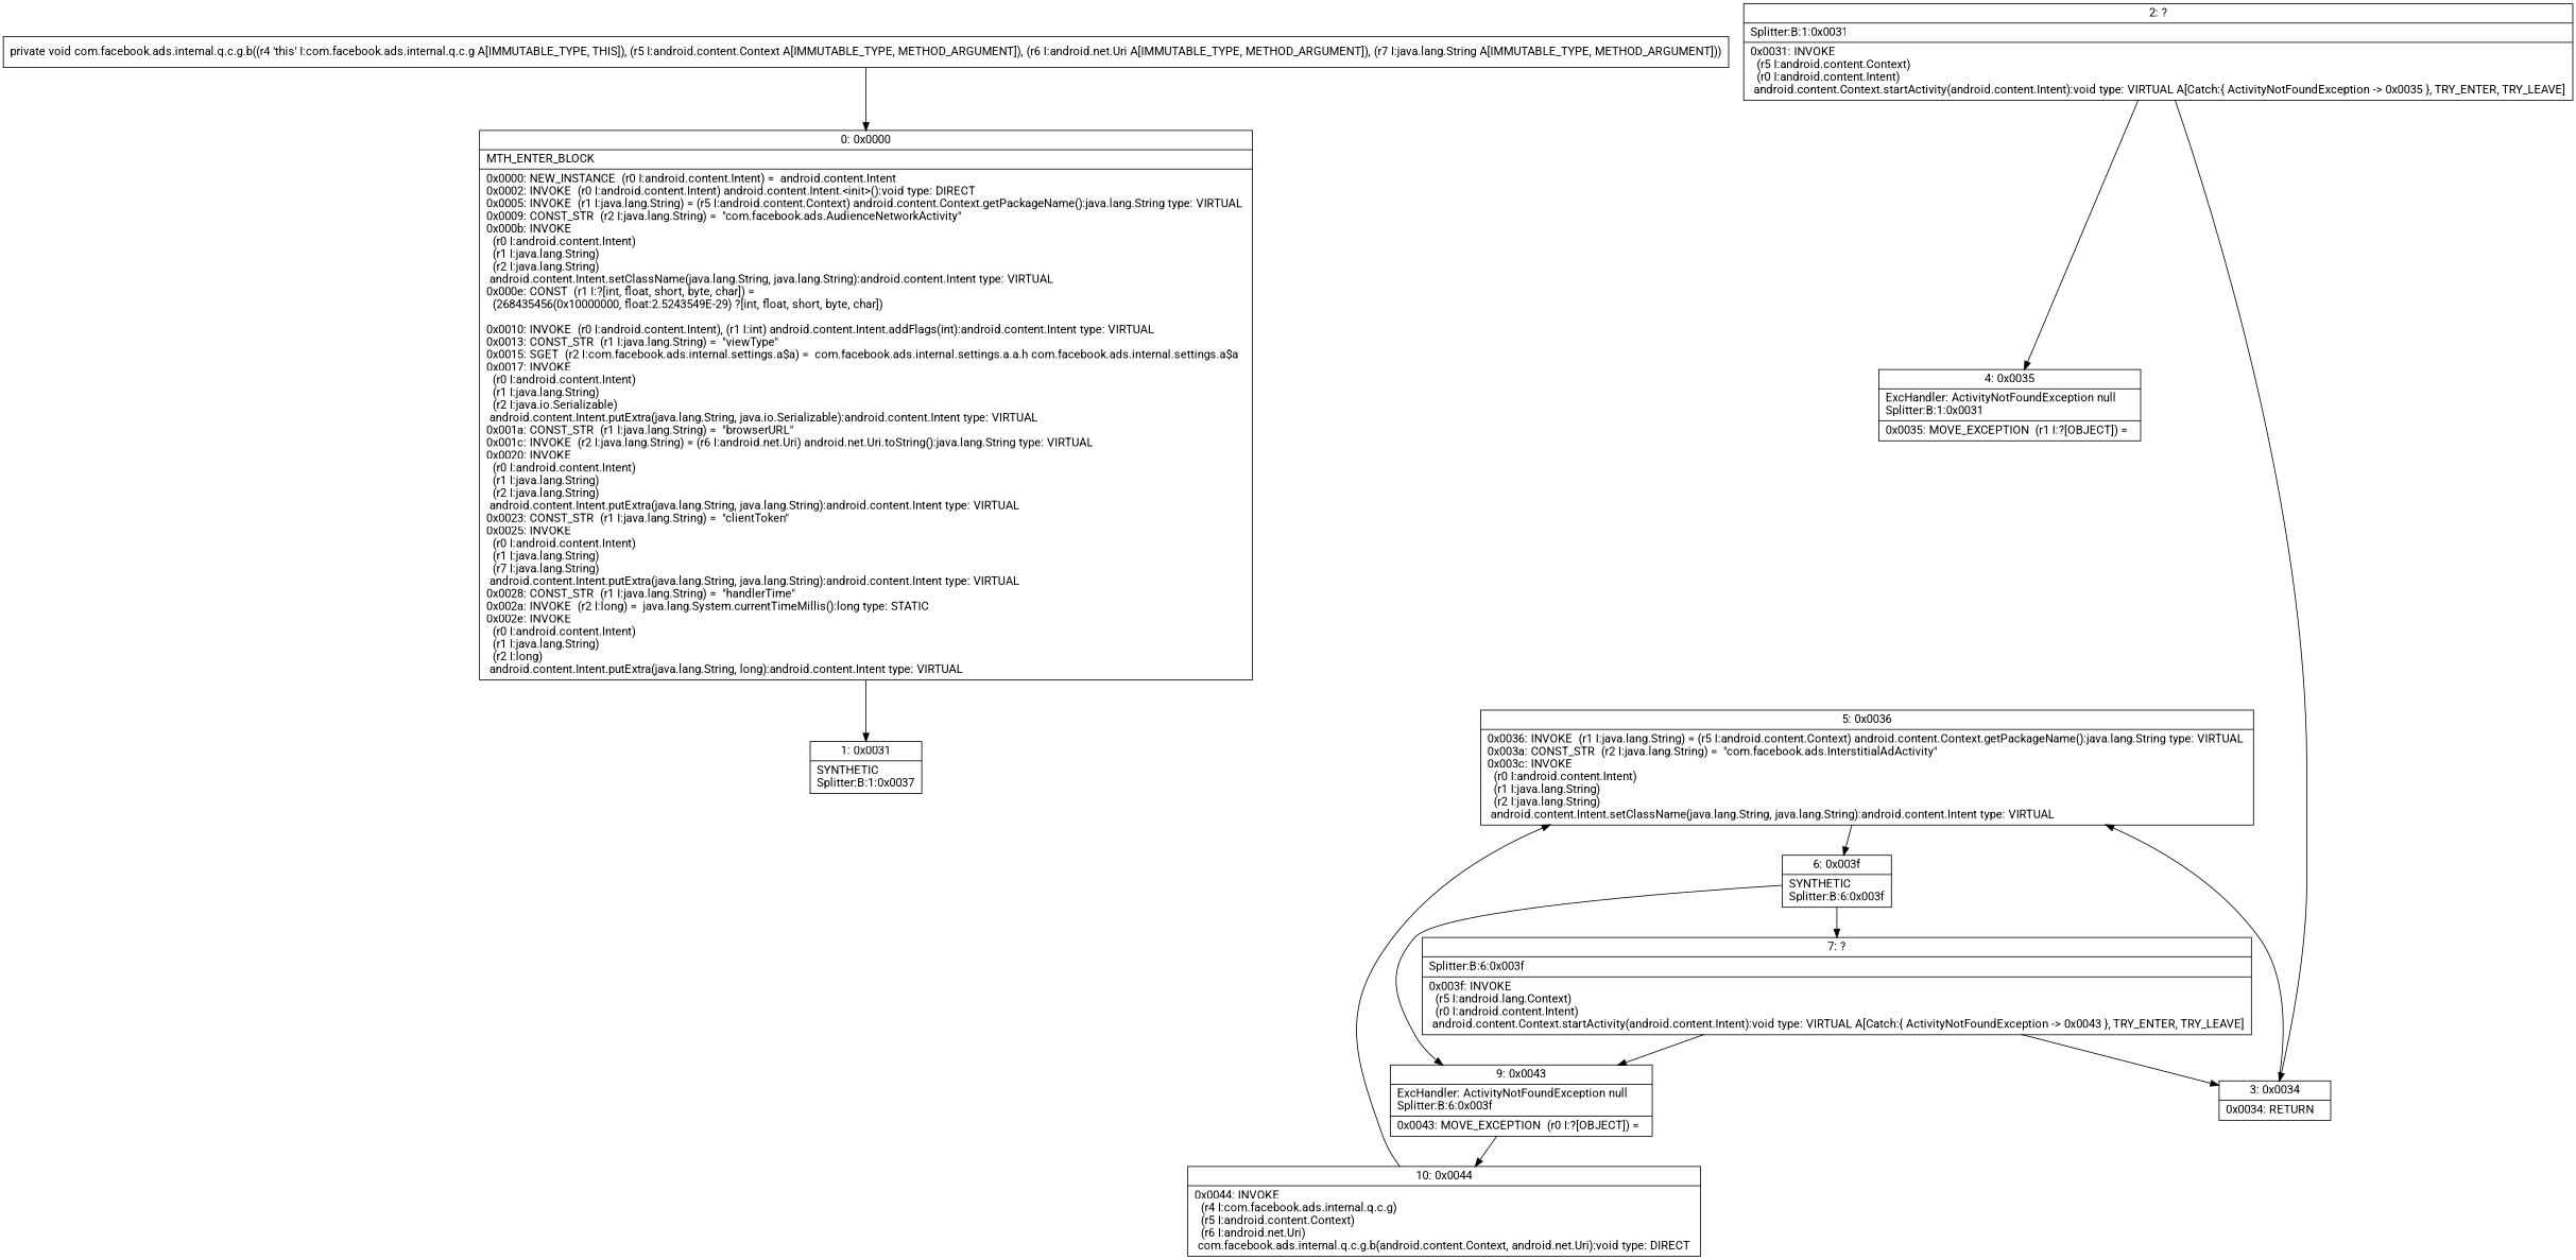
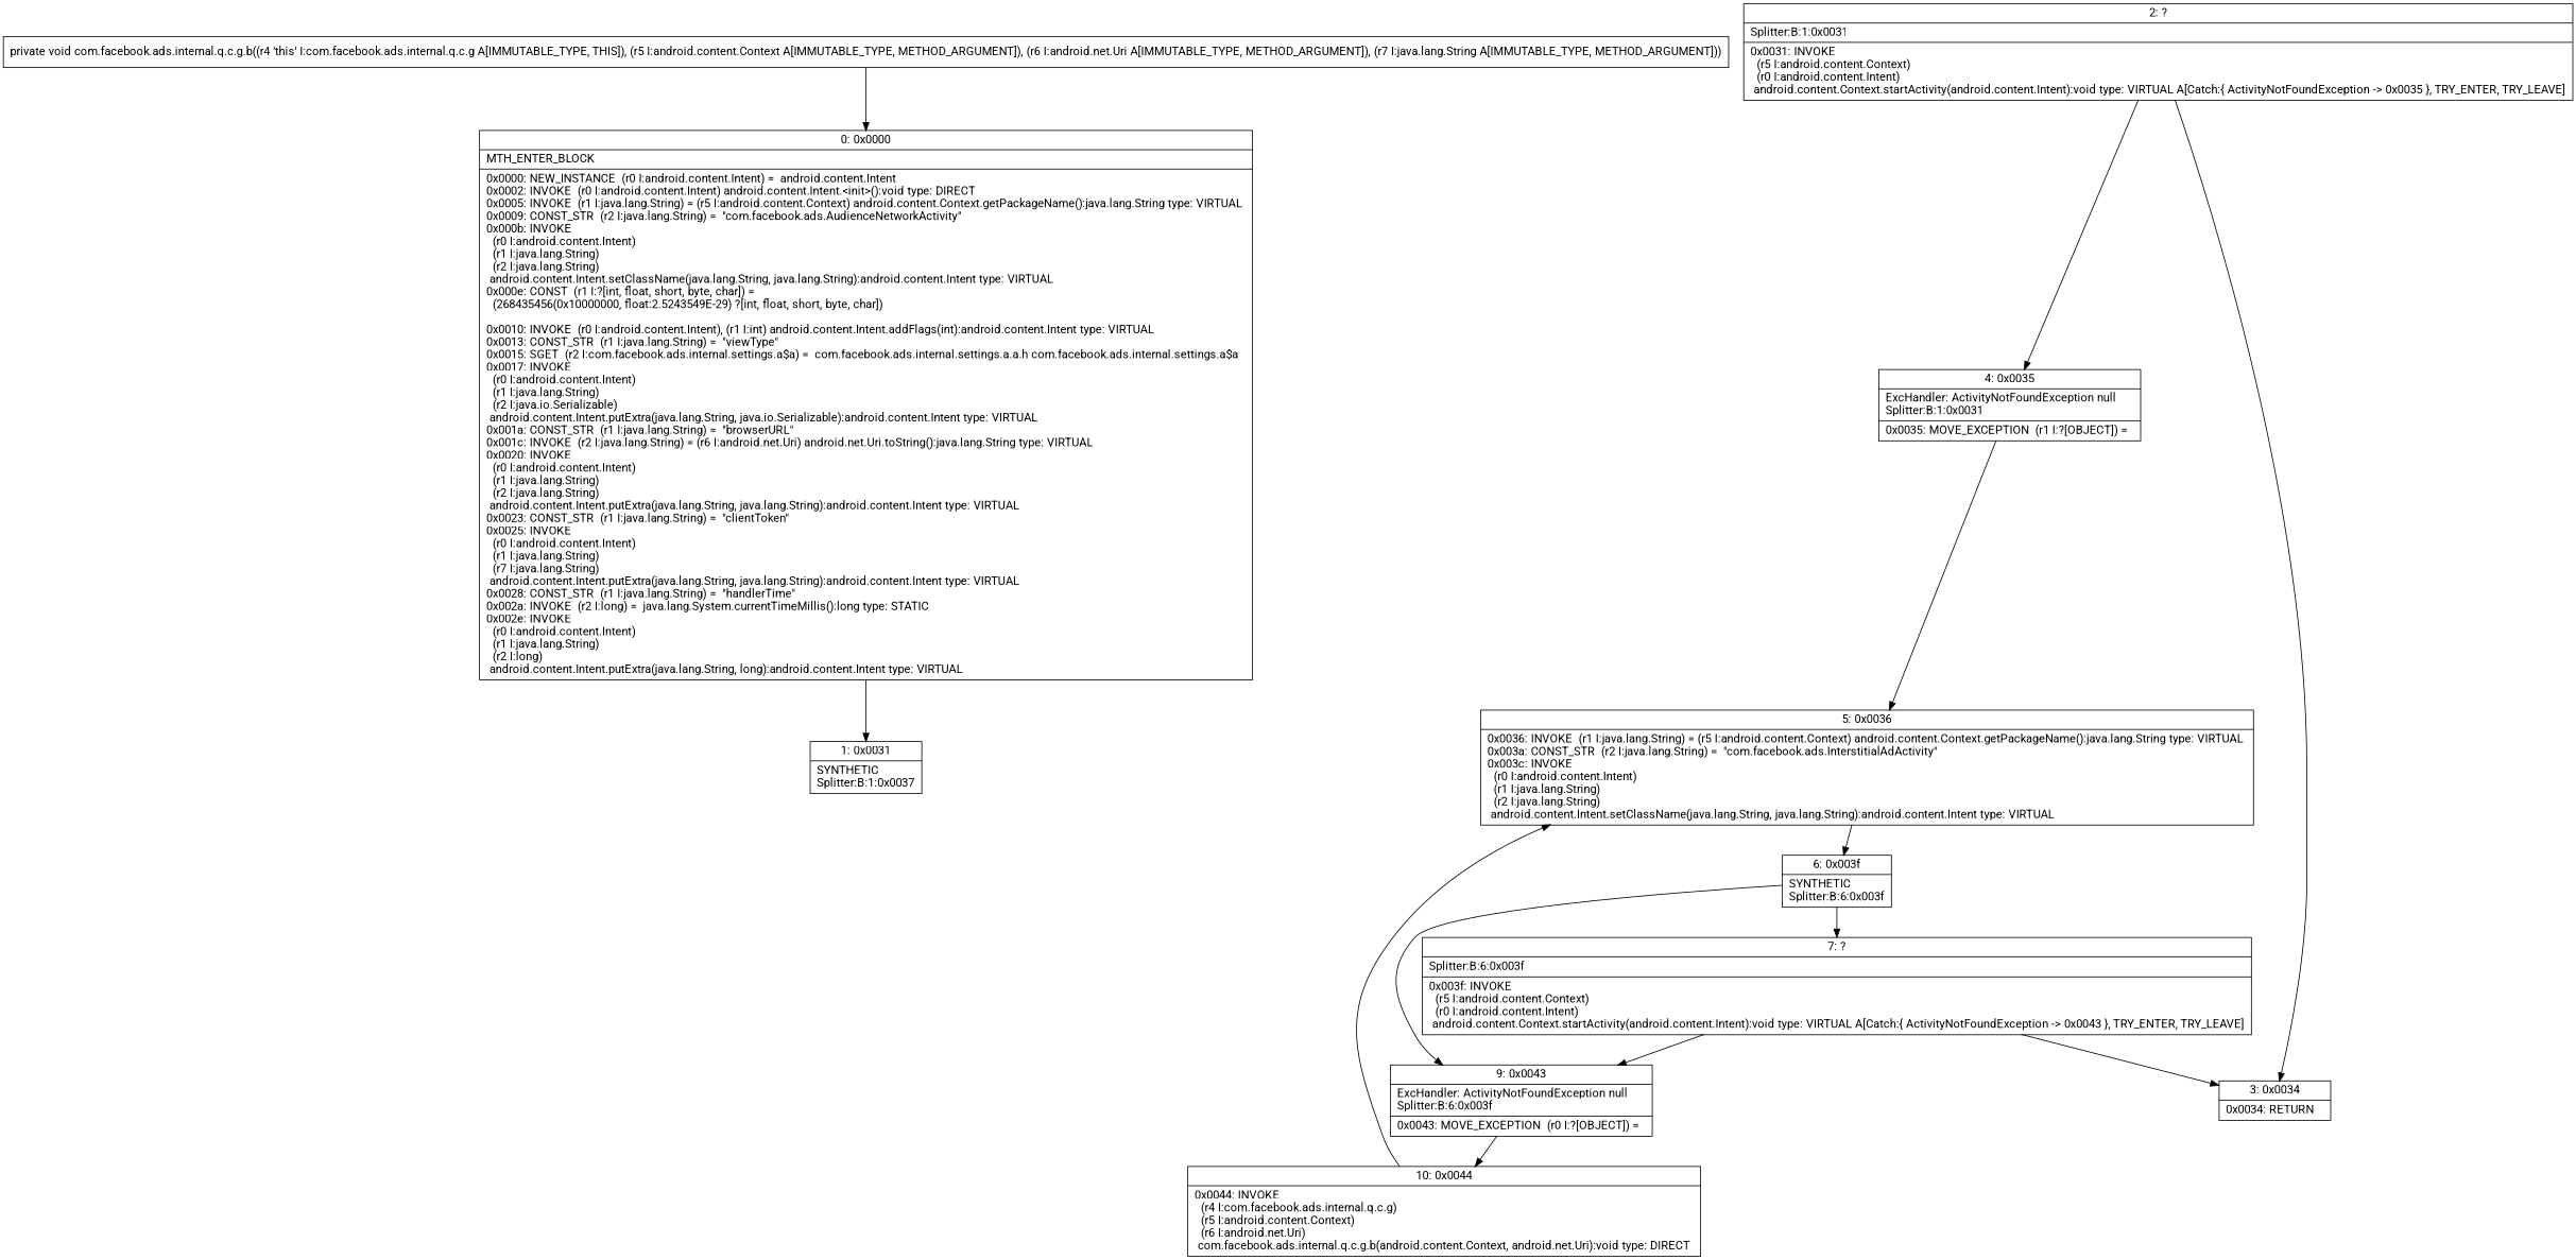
  digraph {
    fontname=Roboto
    node [fontname=Roboto shape=record]
    edge [fontname=Roboto]
    n1 [label="{0\:\ 0x0000|MTH_ENTER_BLOCK\l|0x0000: NEW_INSTANCE  (r0 I:android.content.Intent) =  android.content.Intent \l0x0002: INVOKE  (r0 I:android.content.Intent) android.content.Intent.\<init\>():void type: DIRECT \l0x0005: INVOKE  (r1 I:java.lang.String) = (r5 I:android.content.Context) android.content.Context.getPackageName():java.lang.String type: VIRTUAL \l0x0009: CONST_STR  (r2 I:java.lang.String) =  \"com.facebook.ads.AudienceNetworkActivity\" \l0x000b: INVOKE  \l  (r0 I:android.content.Intent)\l  (r1 I:java.lang.String)\l  (r2 I:java.lang.String)\l android.content.Intent.setClassName(java.lang.String, java.lang.String):android.content.Intent type: VIRTUAL \l0x000e: CONST  (r1 I:?[int, float, short, byte, char]) = \l  (268435456(0x10000000, float:2.5243549E\-29) ?[int, float, short, byte, char])\l \l0x0010: INVOKE  (r0 I:android.content.Intent), (r1 I:int) android.content.Intent.addFlags(int):android.content.Intent type: VIRTUAL \l0x0013: CONST_STR  (r1 I:java.lang.String) =  \"viewType\" \l0x0015: SGET  (r2 I:com.facebook.ads.internal.settings.a$a) =  com.facebook.ads.internal.settings.a.a.h com.facebook.ads.internal.settings.a$a \l0x0017: INVOKE  \l  (r0 I:android.content.Intent)\l  (r1 I:java.lang.String)\l  (r2 I:java.io.Serializable)\l android.content.Intent.putExtra(java.lang.String, java.io.Serializable):android.content.Intent type: VIRTUAL \l0x001a: CONST_STR  (r1 I:java.lang.String) =  \"browserURL\" \l0x001c: INVOKE  (r2 I:java.lang.String) = (r6 I:android.net.Uri) android.net.Uri.toString():java.lang.String type: VIRTUAL \l0x0020: INVOKE  \l  (r0 I:android.content.Intent)\l  (r1 I:java.lang.String)\l  (r2 I:java.lang.String)\l android.content.Intent.putExtra(java.lang.String, java.lang.String):android.content.Intent type: VIRTUAL \l0x0023: CONST_STR  (r1 I:java.lang.String) =  \"clientToken\" \l0x0025: INVOKE  \l  (r0 I:android.content.Intent)\l  (r1 I:java.lang.String)\l  (r7 I:java.lang.String)\l android.content.Intent.putExtra(java.lang.String, java.lang.String):android.content.Intent type: VIRTUAL \l0x0028: CONST_STR  (r1 I:java.lang.String) =  \"handlerTime\" \l0x002a: INVOKE  (r2 I:long) =  java.lang.System.currentTimeMillis():long type: STATIC \l0x002e: INVOKE  \l  (r0 I:android.content.Intent)\l  (r1 I:java.lang.String)\l  (r2 I:long)\l android.content.Intent.putExtra(java.lang.String, long):android.content.Intent type: VIRTUAL \l}"]
    n2 [label="{1\:\ 0x0031|SYNTHETIC\lSplitter:B:1:0x0037\l}"]
    n3 [label="{2\:\ ?|Splitter:B:1:0x0031\l|0x0031: INVOKE  \l  (r5 I:android.content.Context)\l  (r0 I:android.content.Intent)\l android.content.Context.startActivity(android.content.Intent):void type: VIRTUAL A[Catch:\{ ActivityNotFoundException \-\> 0x0035 \}, TRY_ENTER, TRY_LEAVE]\l}"]
    n4 [label="{4\:\ 0x0035|ExcHandler: ActivityNotFoundException null\lSplitter:B:1:0x0031\l|0x0035: MOVE_EXCEPTION  (r1 I:?[OBJECT]) =  \l}"]
    n5 [label="{3\:\ 0x0034|0x0034: RETURN   \l}"]
    n6 [label="{5\:\ 0x0036|0x0036: INVOKE  (r1 I:java.lang.String) = (r5 I:android.content.Context) android.content.Context.getPackageName():java.lang.String type: VIRTUAL \l0x003a: CONST_STR  (r2 I:java.lang.String) =  \"com.facebook.ads.InterstitialAdActivity\" \l0x003c: INVOKE  \l  (r0 I:android.content.Intent)\l  (r1 I:java.lang.String)\l  (r2 I:java.lang.String)\l android.content.Intent.setClassName(java.lang.String, java.lang.String):android.content.Intent type: VIRTUAL \l}"]
    n7 [label="{6\:\ 0x003f|SYNTHETIC\lSplitter:B:6:0x003f\l}"]
-   n8 [label="{7\:\ ?|Splitter:B:6:0x003f\l|0x003f: INVOKE  \l  (r5 I:android.lang.Context)\l  (r0 I:android.content.Intent)\l android.content.Context.startActivity(android.content.Intent):void type: VIRTUAL A[Catch:\{ ActivityNotFoundException \-\> 0x0043 \}, TRY_ENTER, TRY_LEAVE]\l}"]
+   n8 [label="{7\:\ ?|Splitter:B:6:0x003f\l|0x003f: INVOKE  \l  (r5 I:android.content.Context)\l  (r0 I:android.content.Intent)\l android.content.Context.startActivity(android.content.Intent):void type: VIRTUAL A[Catch:\{ ActivityNotFoundException \-\> 0x0043 \}, TRY_ENTER, TRY_LEAVE]\l}"]
    n9 [label="{9\:\ 0x0043|ExcHandler: ActivityNotFoundException null\lSplitter:B:6:0x003f\l|0x0043: MOVE_EXCEPTION  (r0 I:?[OBJECT]) =  \l}"]
    n10 [label="{10\:\ 0x0044|0x0044: INVOKE  \l  (r4 I:com.facebook.ads.internal.q.c.g)\l  (r5 I:android.content.Context)\l  (r6 I:android.net.Uri)\l com.facebook.ads.internal.q.c.g.b(android.content.Context, android.net.Uri):void type: DIRECT \l}"]
    n11 [label="{private void com.facebook.ads.internal.q.c.g.b((r4 'this' I:com.facebook.ads.internal.q.c.g A[IMMUTABLE_TYPE, THIS]), (r5 I:android.content.Context A[IMMUTABLE_TYPE, METHOD_ARGUMENT]), (r6 I:android.net.Uri A[IMMUTABLE_TYPE, METHOD_ARGUMENT]), (r7 I:java.lang.String A[IMMUTABLE_TYPE, METHOD_ARGUMENT])) }"]
    n1 -> n2
    n3 -> n4
    n3 -> n5
-   n5 -> n6
+   n4 -> n6
    n6 -> n7
    n7 -> n8
    n7 -> n9
    n8 -> n5
    n8 -> n9
    n9 -> n10
    n10 -> n6
    n11 -> n1
  }
